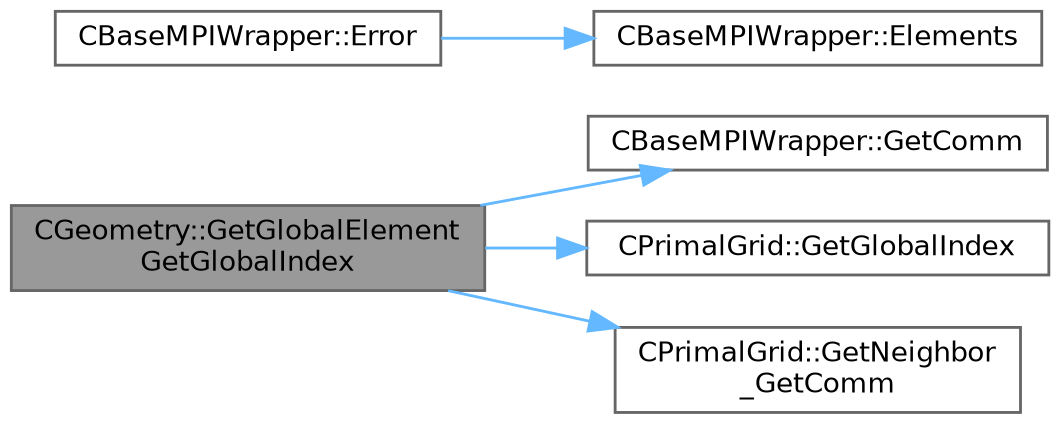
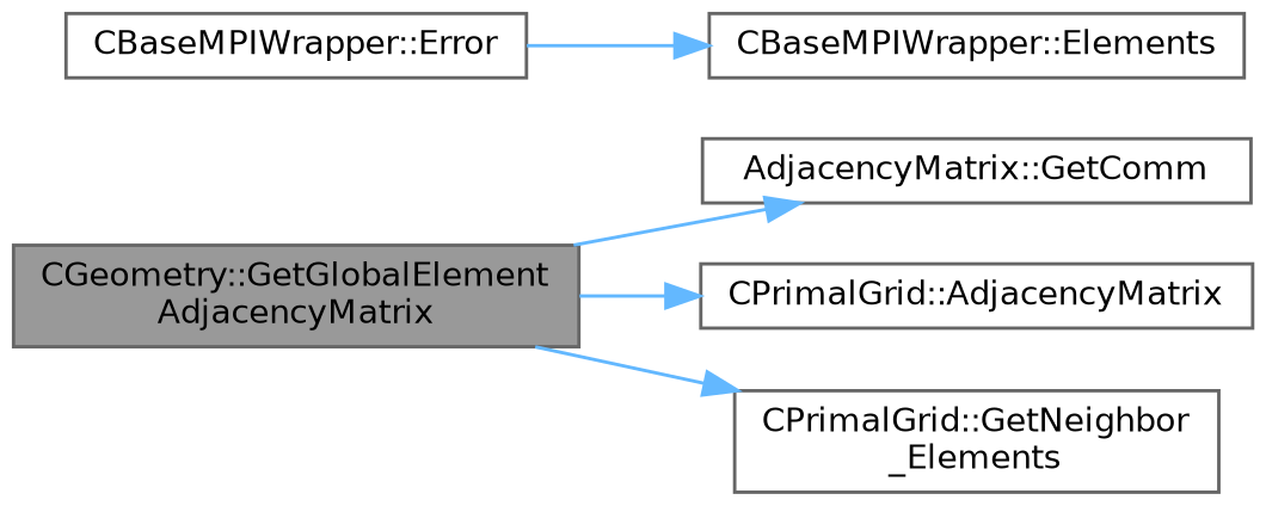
  digraph {
    rankdir=LR
    node [color=grey40 fillcolor=white fontname=Helvetica fontsize=10 shape=box style=filled]
    edge [color=steelblue1 fontname=Helvetica fontsize=10 labelfontname=Helvetica labelfontsize=10 style=solid]
-   n1 [color=gray40 fillcolor=grey60 fontcolor=black height=0.2 label="CGeometry::GetGlobalElement\lGetGlobalIndex" width=0.4]
-   n2 [height=0.2 label="CBaseMPIWrapper::GetComm" width=0.4]
-   n3 [height=0.2 label="CPrimalGrid::GetGlobalIndex" width=0.4]
-   n4 [height=0.2 label="CPrimalGrid::GetNeighbor\l_GetComm" width=0.4]
+   n1 [color=gray40 fillcolor=grey60 fontcolor=black height=0.2 label="CGeometry::GetGlobalElement\lAdjacencyMatrix" width=0.4]
+   n2 [height=0.2 label="AdjacencyMatrix::GetComm" width=0.4]
+   n3 [height=0.2 label="CPrimalGrid::AdjacencyMatrix" width=0.4]
+   n4 [height=0.2 label="CPrimalGrid::GetNeighbor\l_Elements" width=0.4]
    n5 [height=0.2 label="CBaseMPIWrapper::Error" width=0.4]
    n6 [height=0.2 label="CBaseMPIWrapper::Elements" width=0.4]
    n1 -> n2
    n1 -> n3
    n1 -> n4
    n5 -> n6
  }
